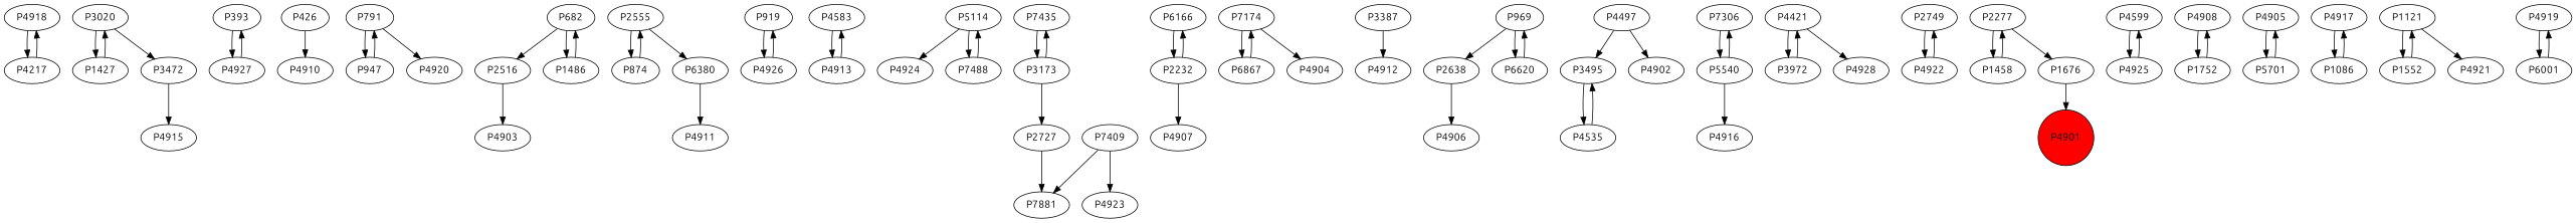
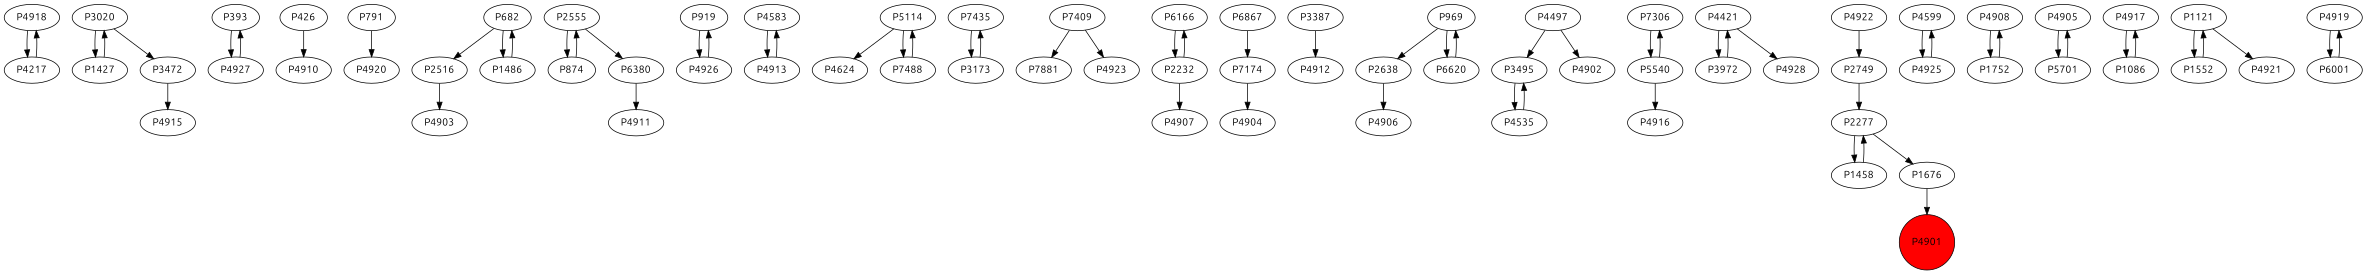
  digraph {
    fontname=Ubuntu
    node [fontname=Ubuntu]
    edge [fontname=Ubuntu]
    P4918
    P4217
    P3020
    P1427
    P3472
    P4915
    P393
    P4927
    P426
    P4910
    P791
-   P947
    P4920
    P682
    P2516
    P1486
    P4903
    P2555
    P874
    P6380
    P4911
    P919
    P4926
    P4583
    P4913
    P5114
-   P4924
+   P4924 [label=P4624]
    P7488
    P7435
    P3173
-   P2727
    P7881
    P6166
    P2232
    P4907
    P7174
    P6867
    P4904
    P3387
    P4912
    P969
    P2638
    P6620
    P4906
    P3495
    P4535
    P4497
    P4902
    P7306
    P5540
    P4916
    P7409
    P4923
    P4421
    P3972
    P4928
    P2749
    P4922
    P2277
    P1458
    P1676
    P4901 [fillcolor=red shape=circle style=filled]
    P4599
    P4925
    P4908
    P1752
    P4905
    P5701
    P4917
    P1086
    P1121
    P1552
    P4921
    P4919
    P6001
    P4918 -> P4217
    P4217 -> P4918
    P3020 -> P1427
    P3020 -> P3472
    P1427 -> P3020
    P3472 -> P4915
    P393 -> P4927
    P4927 -> P393
    P426 -> P4910
-   P791 -> P947
    P791 -> P4920
-   P947 -> P791
    P682 -> P2516
    P682 -> P1486
    P2516 -> P4903
    P1486 -> P682
    P2555 -> P874
    P2555 -> P6380
    P874 -> P2555
    P6380 -> P4911
    P919 -> P4926
    P4926 -> P919
    P4583 -> P4913
    P4913 -> P4583
    P5114 -> P4924
    P5114 -> P7488
    P7488 -> P5114
    P7435 -> P3173
    P3173 -> P7435
-   P3173 -> P2727
-   P2727 -> P7881
    P6166 -> P2232
    P2232 -> P6166
    P2232 -> P4907
-   P7174 -> P6867
    P7174 -> P4904
    P6867 -> P7174
    P3387 -> P4912
    P969 -> P2638
    P969 -> P6620
    P2638 -> P4906
    P6620 -> P969
    P3495 -> P4535
    P4535 -> P3495
    P4497 -> P3495
    P4497 -> P4902
    P7306 -> P5540
    P5540 -> P7306
    P5540 -> P4916
    P7409 -> P7881
    P7409 -> P4923
    P4421 -> P3972
    P4421 -> P4928
    P3972 -> P4421
-   P2749 -> P4922
+   P2749 -> P2277
    P4922 -> P2749
    P2277 -> P1458
    P2277 -> P1676
    P1458 -> P2277
    P1676 -> P4901
    P4599 -> P4925
    P4925 -> P4599
    P4908 -> P1752
    P1752 -> P4908
    P4905 -> P5701
    P5701 -> P4905
    P4917 -> P1086
    P1086 -> P4917
    P1121 -> P1552
    P1121 -> P4921
    P1552 -> P1121
    P4919 -> P6001
    P6001 -> P4919
  }
